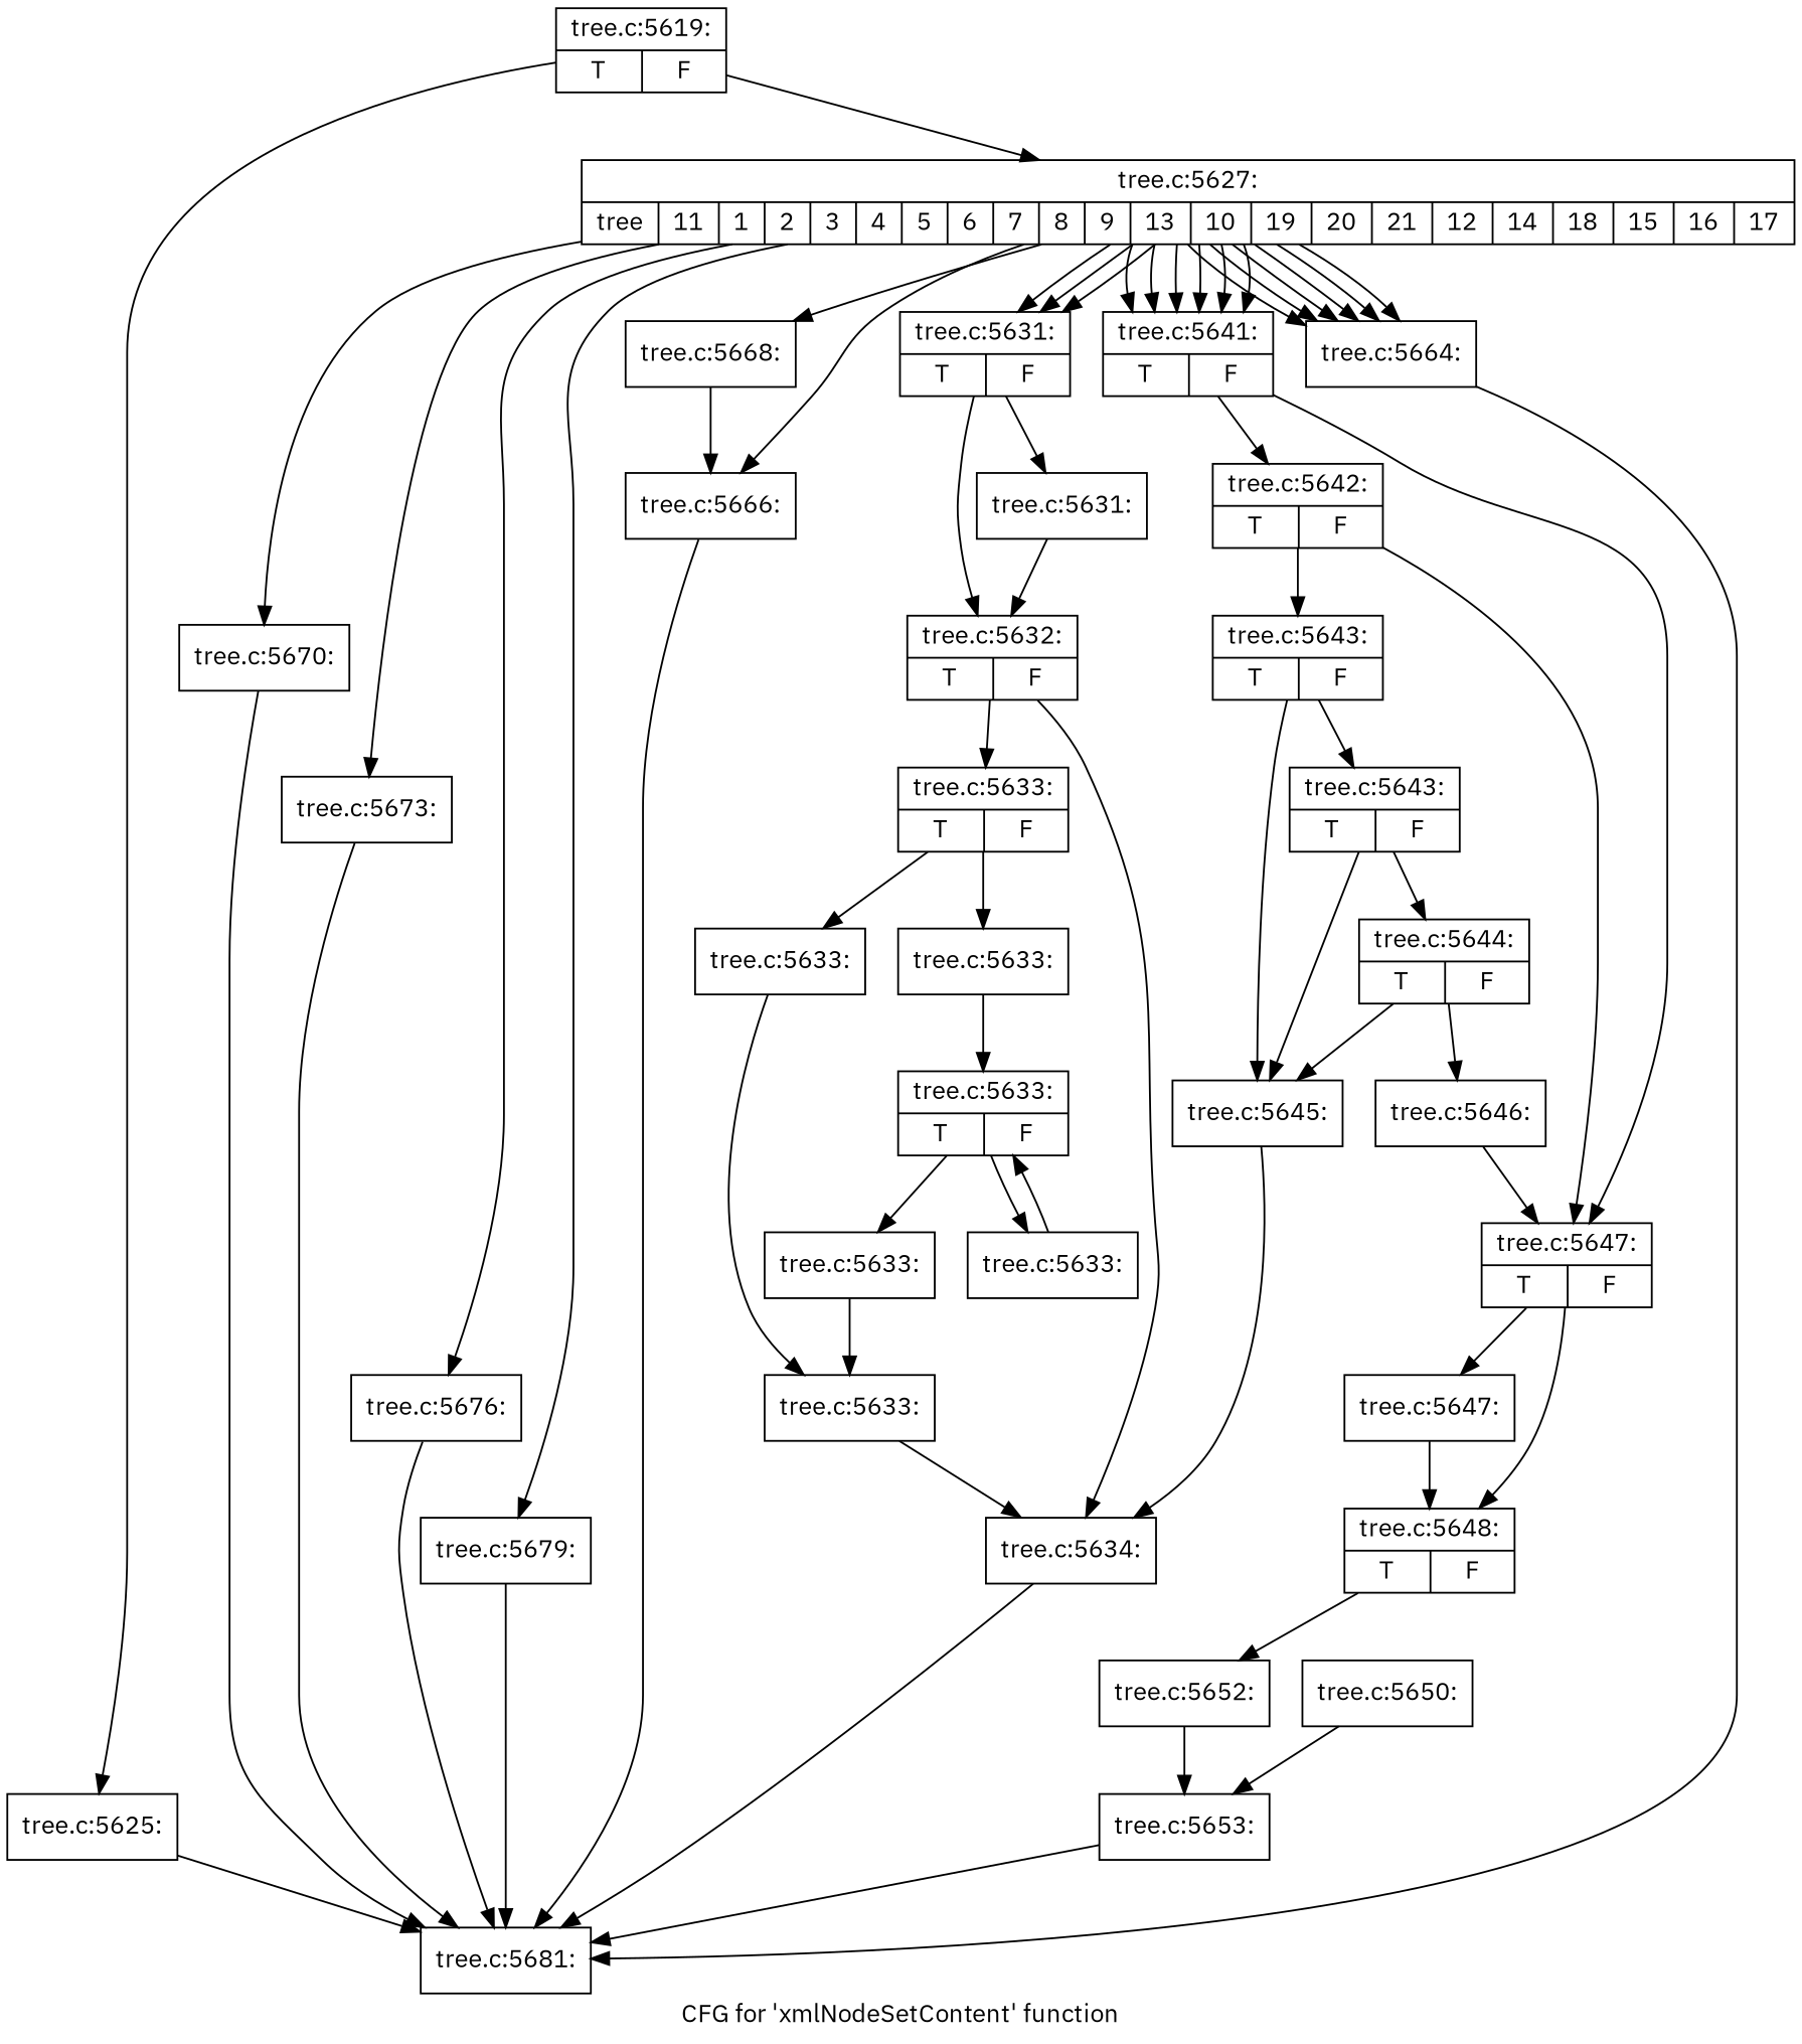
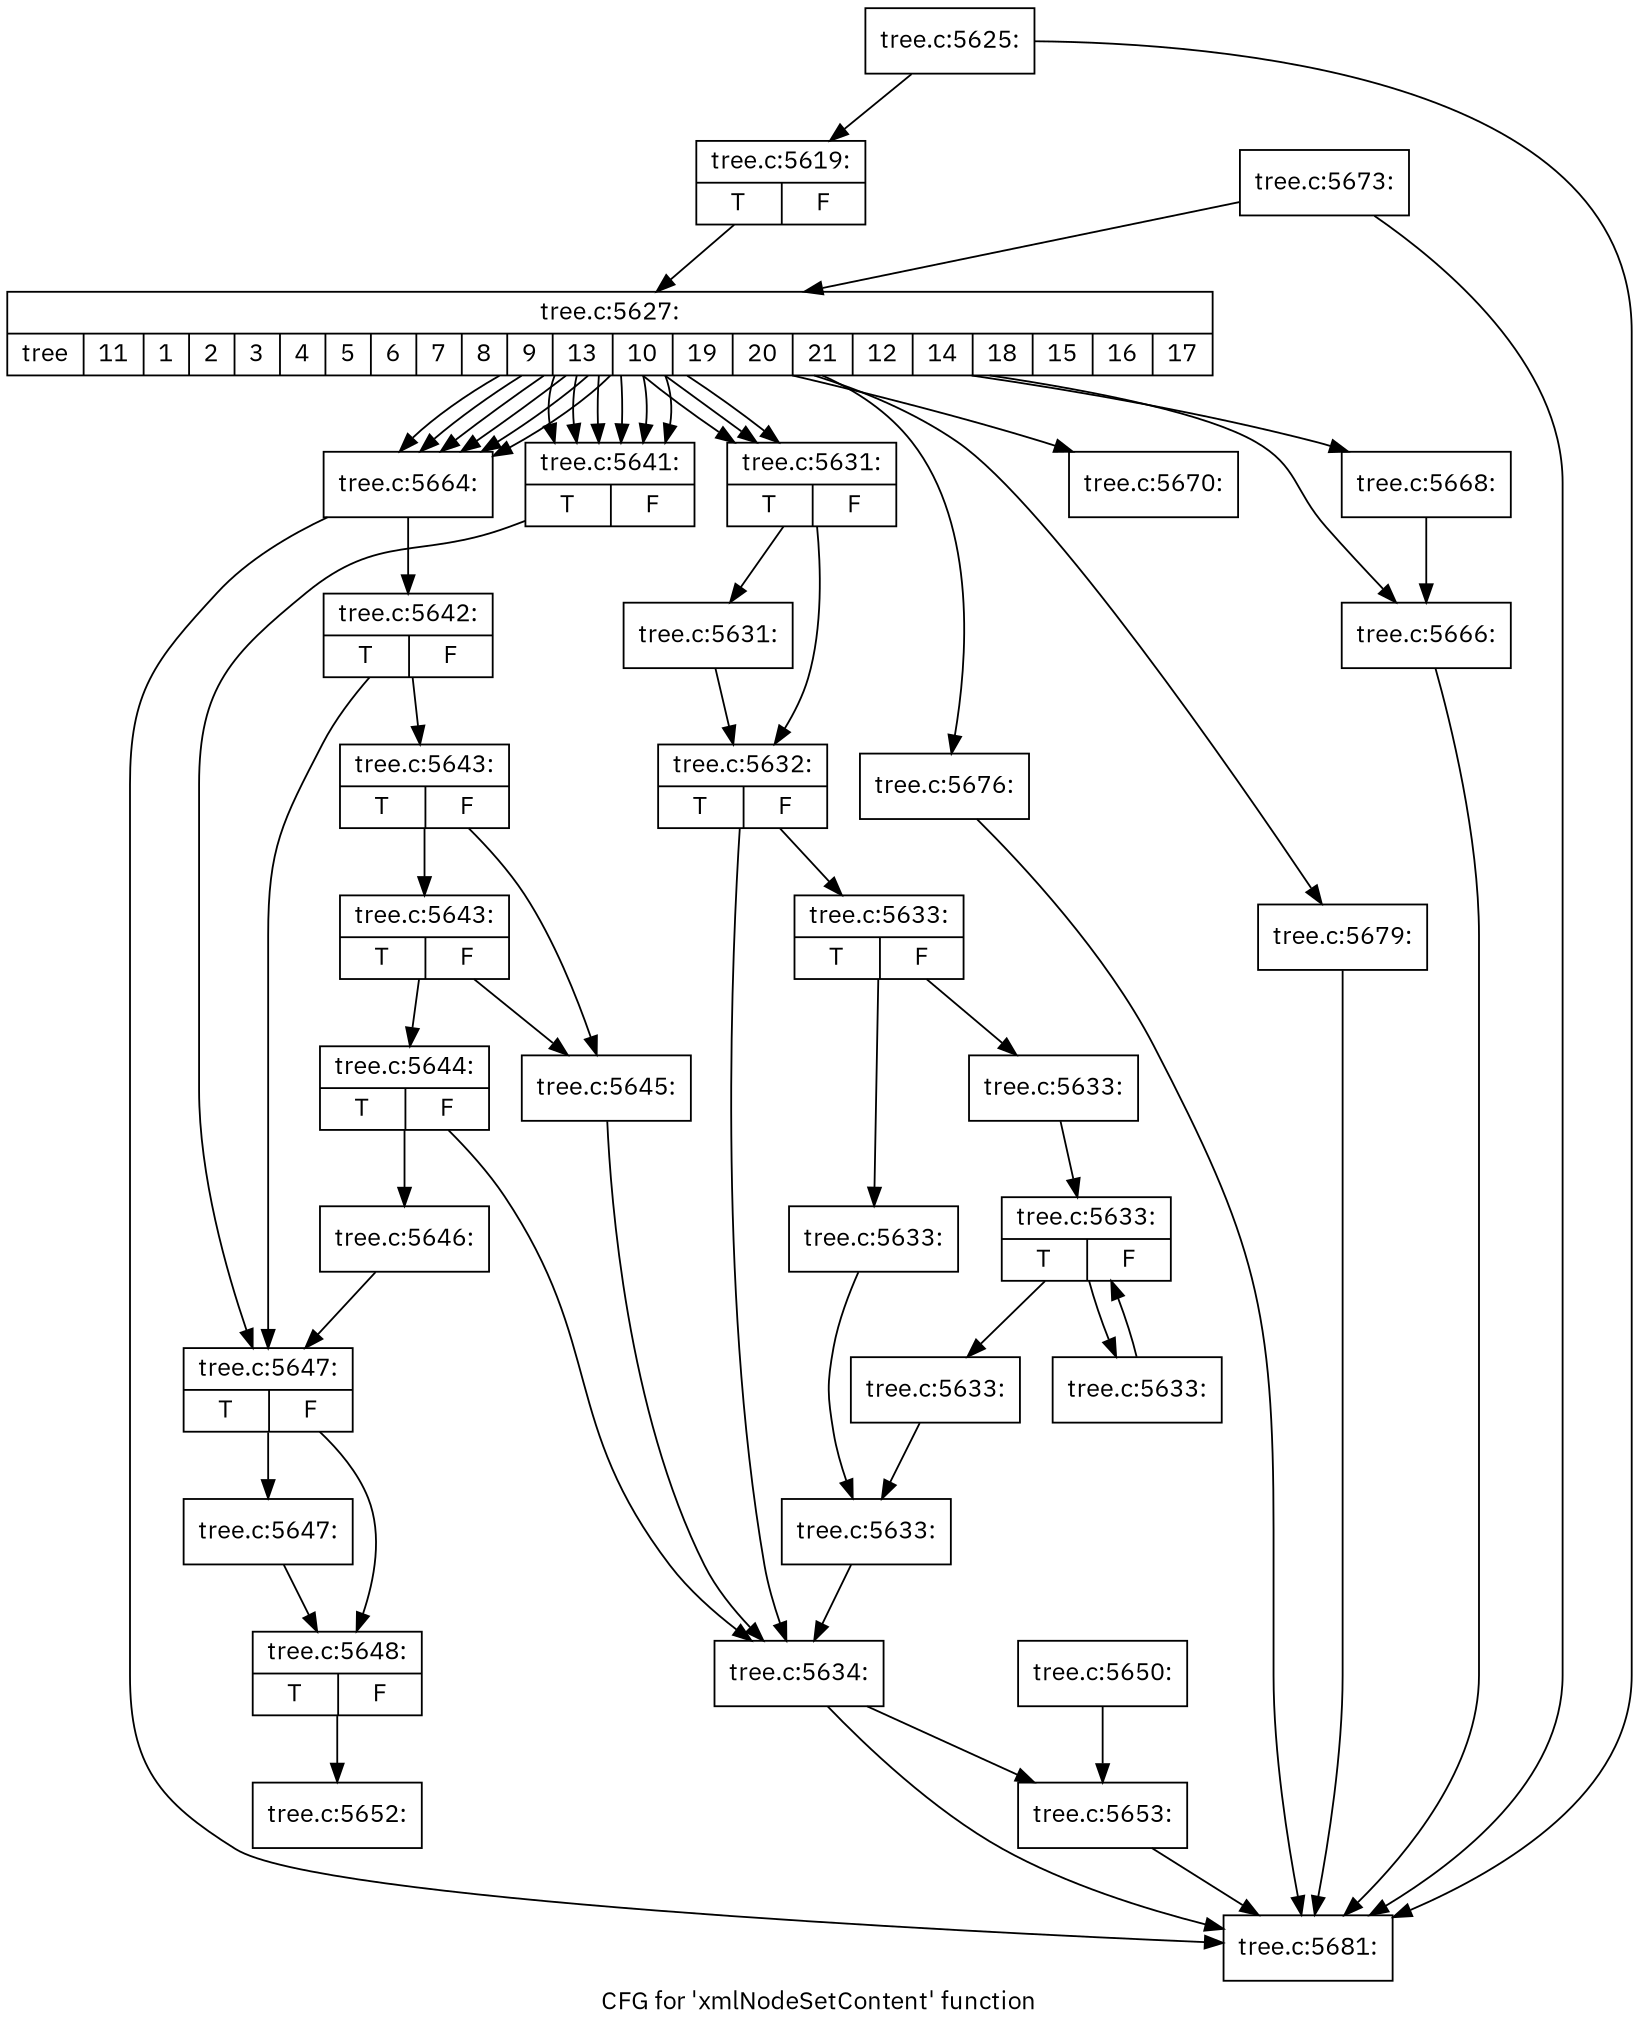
  digraph {
    fontname="IBM Plex Sans"
    label="CFG for 'xmlNodeSetContent' function"
    node [fontname="IBM Plex Sans" shape=record]
    edge [fontname="IBM Plex Sans"]
    n1 [label="{tree.c:5619:|{<s0>T|<s1>F}}"]
    n2 [label="{tree.c:5625:}"]
    n3 [label="{tree.c:5627:|{<s0>tree|<s1>11|<s2>1|<s3>2|<s4>3|<s5>4|<s6>5|<s7>6|<s8>7|<s9>8|<s10>9|<s11>13|<s12>10|<s13>19|<s14>20|<s15>21|<s16>12|<s17>14|<s18>18|<s19>15|<s20>16|<s21>17}}"]
    n4 [label="{tree.c:5681:}"]
    n5 [label="{tree.c:5631:|{<s0>T|<s1>F}}"]
    n6 [label="{tree.c:5641:|{<s0>T|<s1>F}}"]
    n7 [label="{tree.c:5664:}"]
    n8 [label="{tree.c:5666:}"]
    n9 [label="{tree.c:5668:}"]
    n10 [label="{tree.c:5670:}"]
    n11 [label="{tree.c:5673:}"]
    n12 [label="{tree.c:5676:}"]
    n13 [label="{tree.c:5679:}"]
    n14 [label="{tree.c:5631:}"]
    n15 [label="{tree.c:5632:|{<s0>T|<s1>F}}"]
    n16 [label="{tree.c:5642:|{<s0>T|<s1>F}}"]
    n17 [label="{tree.c:5647:|{<s0>T|<s1>F}}"]
    n18 [label="{tree.c:5633:|{<s0>T|<s1>F}}"]
    n19 [label="{tree.c:5634:}"]
    n20 [label="{tree.c:5643:|{<s0>T|<s1>F}}"]
    n21 [label="{tree.c:5647:}"]
    n22 [label="{tree.c:5648:|{<s0>T|<s1>F}}"]
    n23 [label="{tree.c:5633:}"]
    n24 [label="{tree.c:5633:}"]
    n25 [label="{tree.c:5633:}"]
    n26 [label="{tree.c:5633:|{<s0>T|<s1>F}}"]
    n27 [label="{tree.c:5633:}"]
    n28 [label="{tree.c:5633:}"]
    n29 [label="{tree.c:5643:|{<s0>T|<s1>F}}"]
    n30 [label="{tree.c:5645:}"]
    n31 [label="{tree.c:5652:}"]
    n32 [label="{tree.c:5644:|{<s0>T|<s1>F}}"]
    n33 [label="{tree.c:5646:}"]
    n34 [label="{tree.c:5650:}"]
    n35 [label="{tree.c:5653:}"]
-   n1 -> n2
+   n2 -> n1
    n1 -> n3
    n2 -> n4
    n3 -> n5
    n3 -> n5
    n3 -> n5
    n3 -> n6
    n3 -> n6
    n3 -> n6
    n3 -> n6
    n3 -> n6
    n3 -> n6
    n3 -> n7
    n3 -> n7
    n3 -> n7
    n3 -> n7
    n3 -> n7
    n3 -> n7
    n3 -> n8
    n3 -> n9
    n3 -> n10
-   n3 -> n11
+   n11 -> n3
    n3 -> n12
    n3 -> n13
    n5 -> n14
    n5 -> n15
-   n6 -> n16
+   n7 -> n16
    n6 -> n17
    n7 -> n4
    n8 -> n4
    n9 -> n8
-   n10 -> n4
    n11 -> n4
    n12 -> n4
    n13 -> n4
    n14 -> n15
    n15 -> n18
    n15 -> n19
    n16 -> n17
    n16 -> n20
    n17 -> n21
    n17 -> n22
    n18 -> n23
    n18 -> n24
    n19 -> n4
    n20 -> n29
    n20 -> n30
    n21 -> n22
    n22 -> n31
    n23 -> n25
    n24 -> n26
    n25 -> n19
    n26 -> n27
    n26 -> n28
    n27 -> n26
    n28 -> n25
    n29 -> n30
    n29 -> n32
    n30 -> n19
-   n31 -> n35
-   n32 -> n30
+   n19 -> n35
+   n32 -> n19
    n32 -> n33
    n33 -> n17
    n34 -> n35
    n35 -> n4
  }
